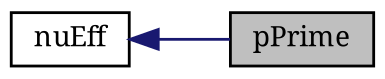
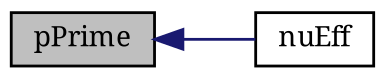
  digraph {
    rankdir=LR
    fontname="Noto Serif"
    node [color=black fontname="Noto Serif" fontsize=10 shape=record]
    n1 [fillcolor=grey75 fontcolor=black height=0.2 label=pPrime style=filled width=0.4]
    n2 [height=0.2 label=nuEff width=0.4]
-   n2 -> n1 [color=midnightblue dir=back fontname="Noto Serif" fontsize=10 labelfontname=FreeSans labelfontsize=10 style=solid]
+   n1 -> n2 [color=midnightblue dir=back fontname="Noto Serif" fontsize=10 labelfontname=FreeSans labelfontsize=10 style=solid]
  }
